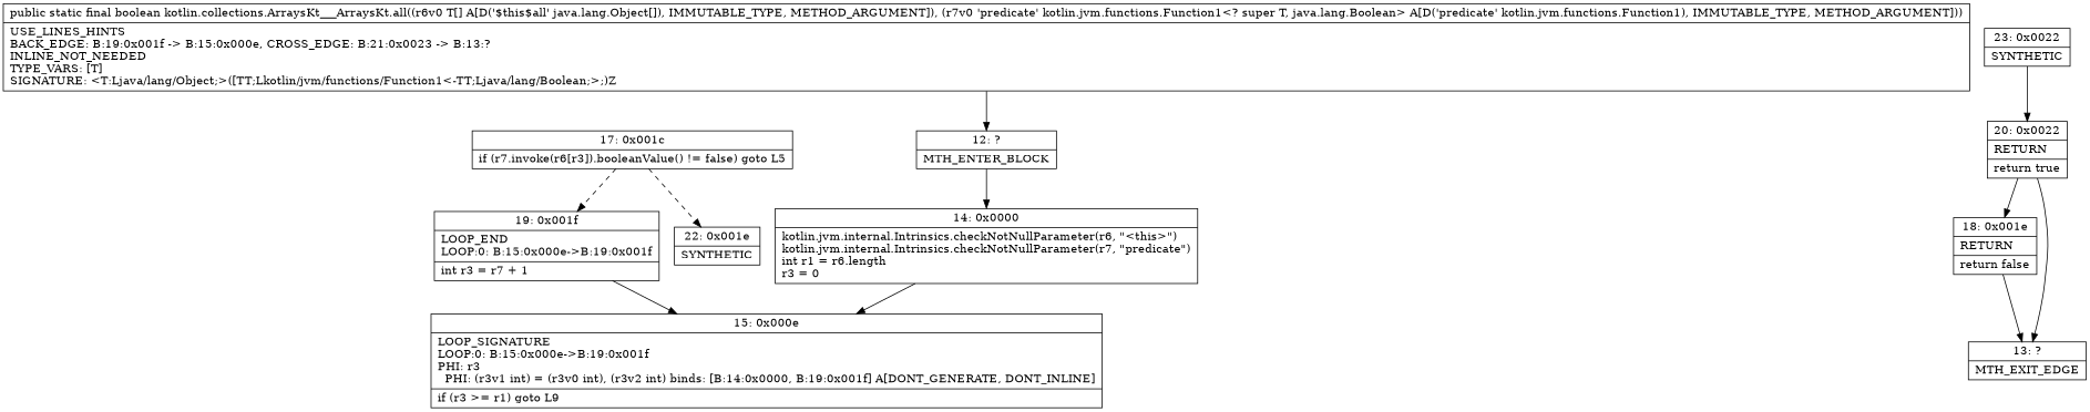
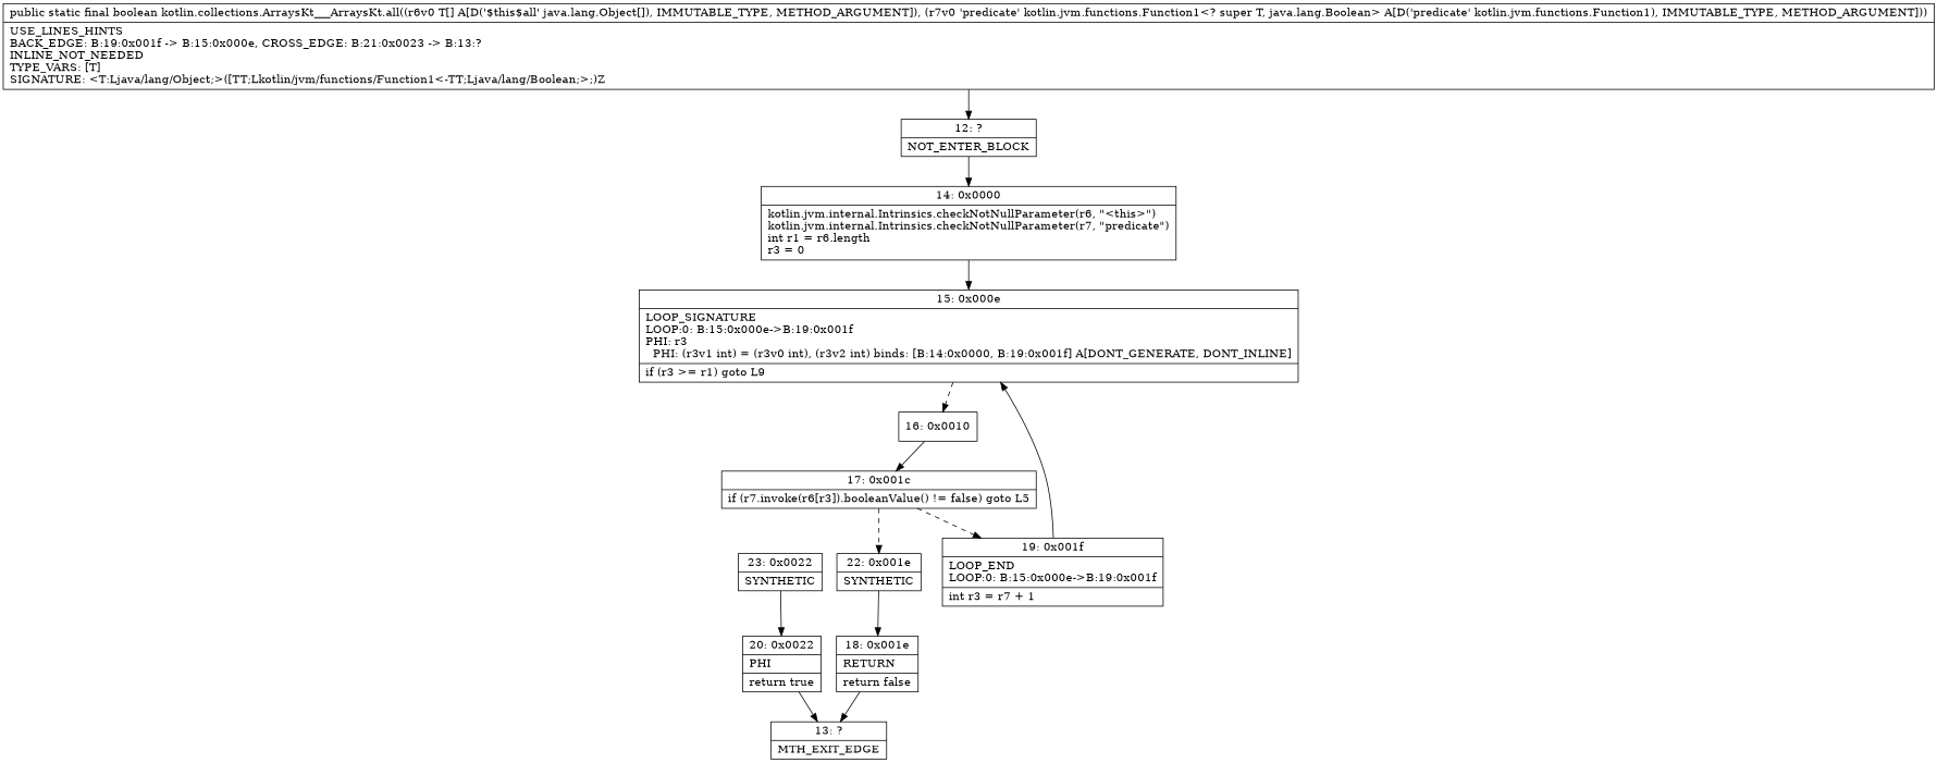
  digraph {
    node [shape=record]
-   n1 [label="{12\:\ ?|MTH_ENTER_BLOCK\l}"]
+   n1 [label="{12\:\ ?|NOT_ENTER_BLOCK\l}"]
    n2 [label="{14\:\ 0x0000|kotlin.jvm.internal.Intrinsics.checkNotNullParameter(r6, \"\<this\>\")\lkotlin.jvm.internal.Intrinsics.checkNotNullParameter(r7, \"predicate\")\lint r1 = r6.length\lr3 = 0\l}"]
    n3 [label="{15\:\ 0x000e|LOOP_SIGNATURE\lLOOP:0: B:15:0x000e\-\>B:19:0x001f\lPHI: r3 \l  PHI: (r3v1 int) = (r3v0 int), (r3v2 int) binds: [B:14:0x0000, B:19:0x001f] A[DONT_GENERATE, DONT_INLINE]\l|if (r3 \>= r1) goto L9\l}"]
+   n4 [label="{16\:\ 0x0010}"]
    n5 [label="{17\:\ 0x001c|if (r7.invoke(r6[r3]).booleanValue() != false) goto L5\l}"]
    n6 [label="{23\:\ 0x0022|SYNTHETIC\l}"]
-   n7 [label="{20\:\ 0x0022|RETURN\l|return true\l}"]
+   n7 [label="{20\:\ 0x0022|PHI\l|return true\l}"]
    n8 [label="{19\:\ 0x001f|LOOP_END\lLOOP:0: B:15:0x000e\-\>B:19:0x001f\l|int r3 = r7 + 1\l}"]
    n9 [label="{22\:\ 0x001e|SYNTHETIC\l}"]
    n10 [label="{18\:\ 0x001e|RETURN\l|return false\l}"]
    n11 [label="{13\:\ ?|MTH_EXIT_EDGE\l}"]
    n12 [label="{public static final boolean kotlin.collections.ArraysKt___ArraysKt.all((r6v0 T[] A[D('$this$all' java.lang.Object[]), IMMUTABLE_TYPE, METHOD_ARGUMENT]), (r7v0 'predicate' kotlin.jvm.functions.Function1\<? super T, java.lang.Boolean\> A[D('predicate' kotlin.jvm.functions.Function1), IMMUTABLE_TYPE, METHOD_ARGUMENT]))  | USE_LINES_HINTS\lBACK_EDGE: B:19:0x001f \-\> B:15:0x000e, CROSS_EDGE: B:21:0x0023 \-\> B:13:?\lINLINE_NOT_NEEDED\lTYPE_VARS: [T]\lSIGNATURE: \<T:Ljava\/lang\/Object;\>([TT;Lkotlin\/jvm\/functions\/Function1\<\-TT;Ljava\/lang\/Boolean;\>;)Z\l}"]
    n1 -> n2
    n2 -> n3
+   n3 -> n4 [style=dashed]
+   n4 -> n5
    n5 -> n8 [style=dashed]
    n5 -> n9 [style=dashed]
    n6 -> n7
    n7 -> n11
    n8 -> n3
-   n7 -> n10
+   n9 -> n10
    n10 -> n11
    n12 -> n1
  }
